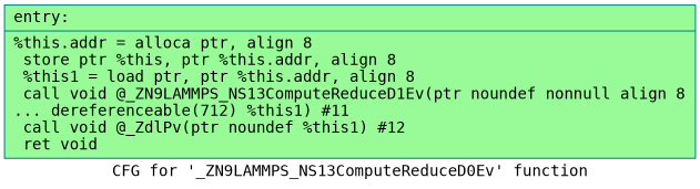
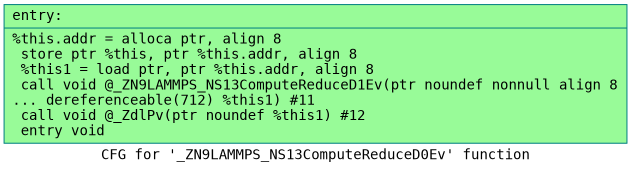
  digraph {
    label="CFG for '_ZN9LAMMPS_NS13ComputeReduceD0Ev' function"
    fontname="DejaVu Sans Mono"
-   n1 [color=teal fillcolor=palegreen fontname="DejaVu Sans Mono" label="{entry:\l|  %this.addr = alloca ptr, align 8\l  store ptr %this, ptr %this.addr, align 8\l  %this1 = load ptr, ptr %this.addr, align 8\l  call void @_ZN9LAMMPS_NS13ComputeReduceD1Ev(ptr noundef nonnull align 8\l... dereferenceable(712) %this1) #11\l  call void @_ZdlPv(ptr noundef %this1) #12\l  ret void\l}" shape=record style=filled]
+   n1 [color=teal fillcolor=palegreen fontname="DejaVu Sans Mono" label="{entry:\l|  %this.addr = alloca ptr, align 8\l  store ptr %this, ptr %this.addr, align 8\l  %this1 = load ptr, ptr %this.addr, align 8\l  call void @_ZN9LAMMPS_NS13ComputeReduceD1Ev(ptr noundef nonnull align 8\l... dereferenceable(712) %this1) #11\l  call void @_ZdlPv(ptr noundef %this1) #12\l  entry void\l}" shape=record style=filled]
  }
